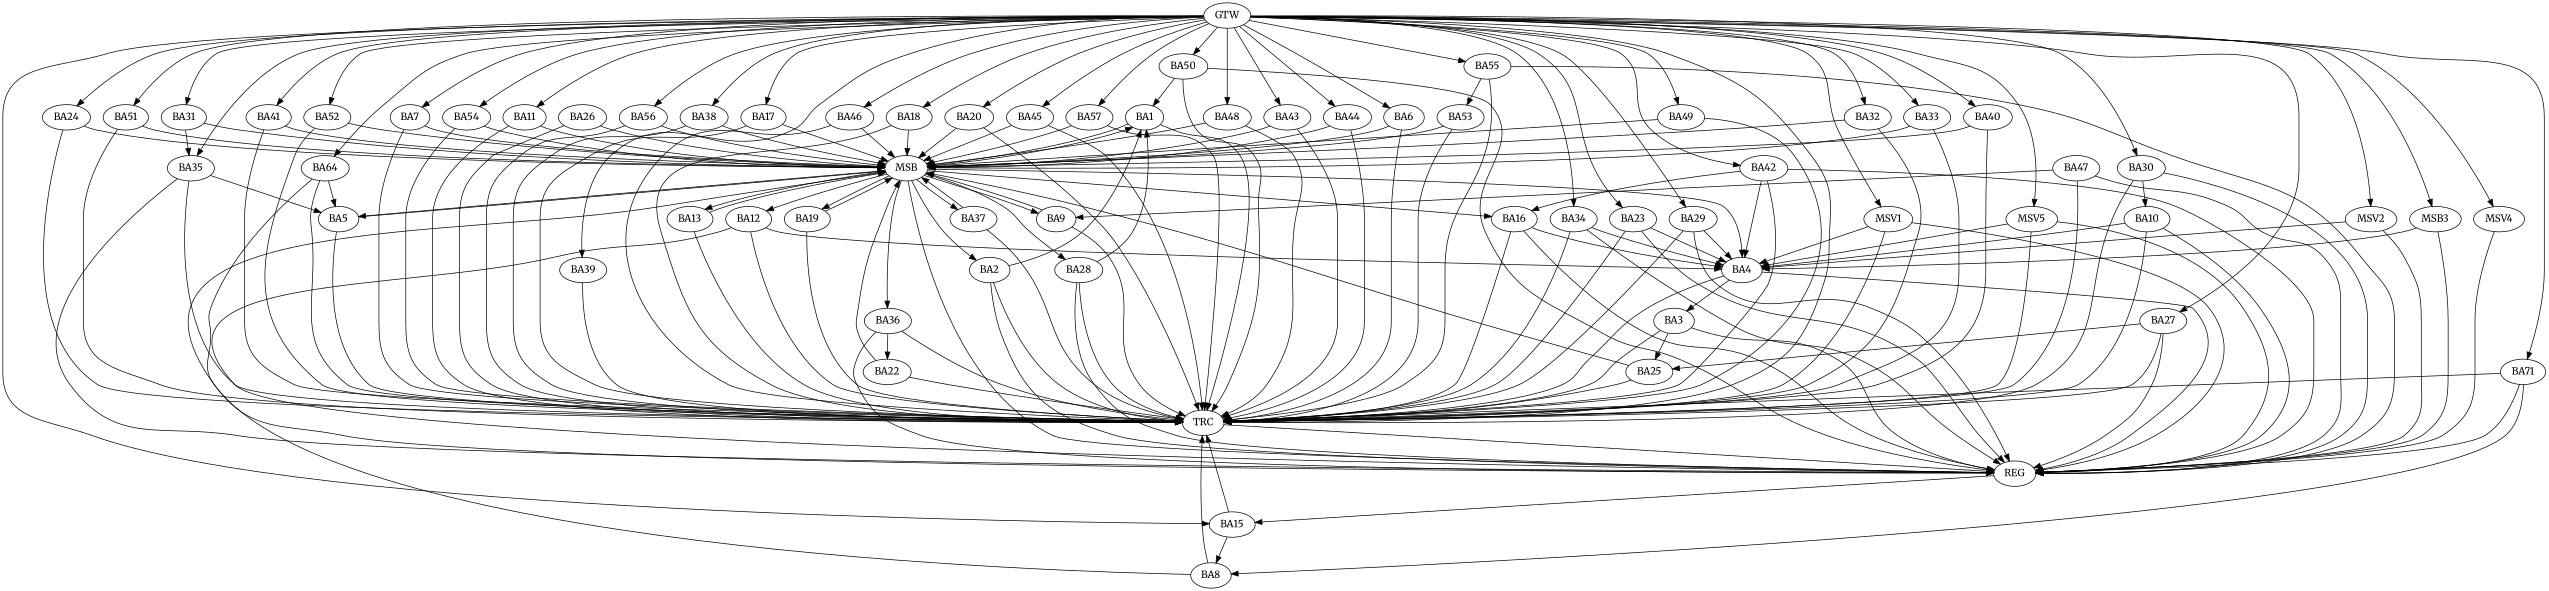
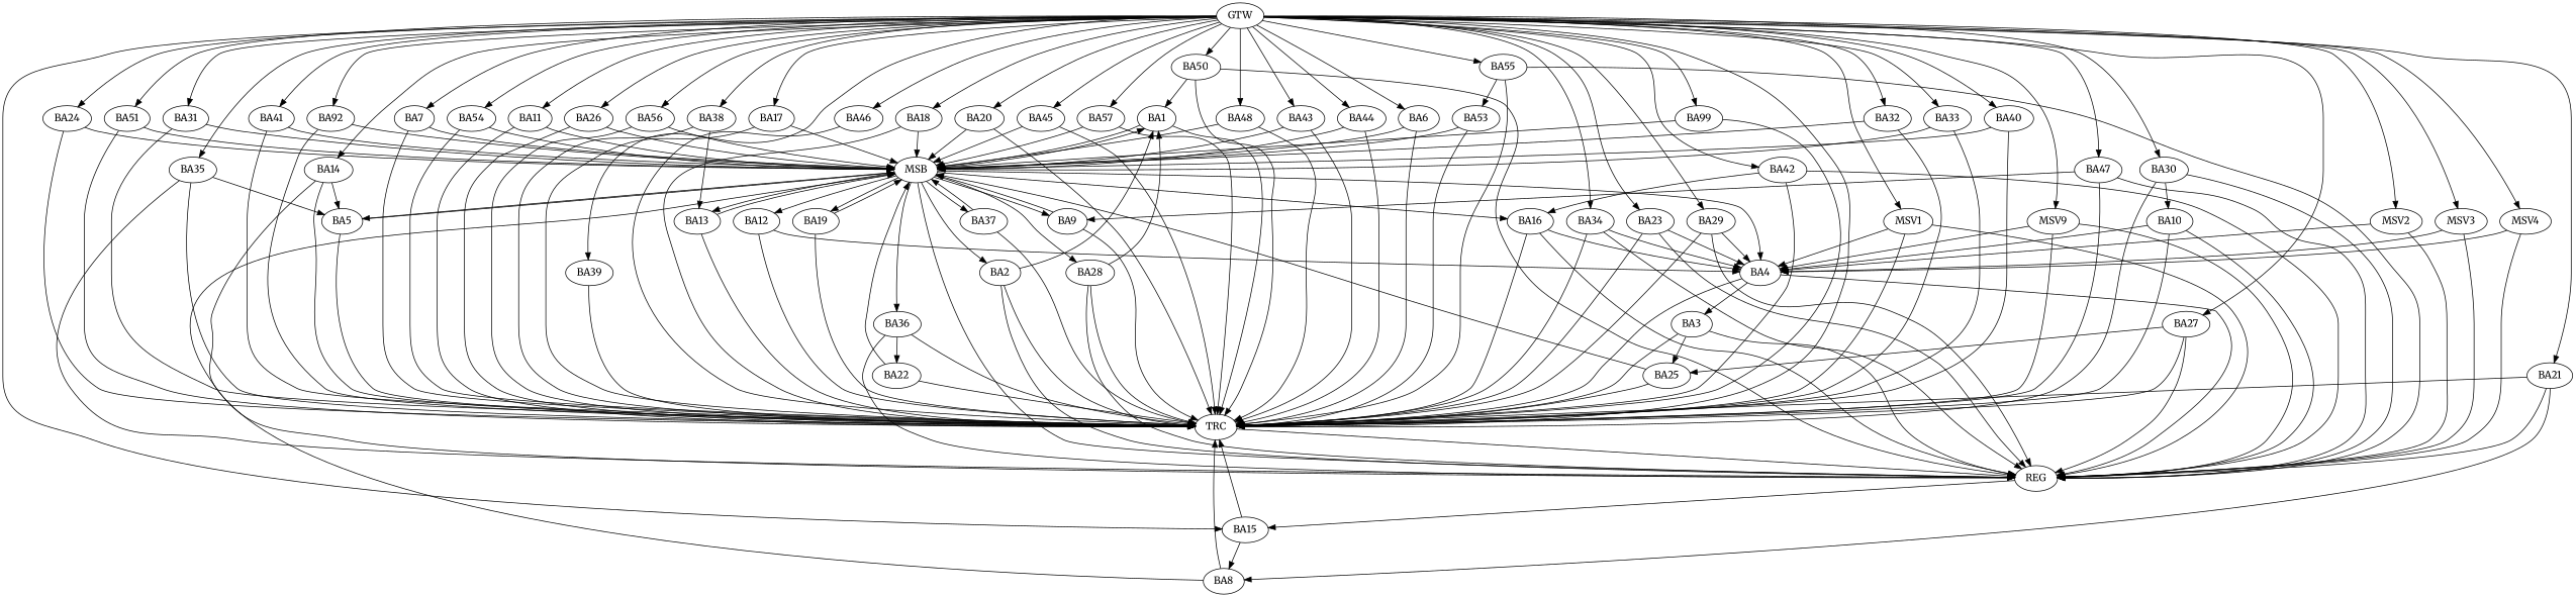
  strict digraph {
    fontname=Merriweather
    node [fontname=Merriweather]
    edge [fontname=Merriweather]
    n1 [label=BA1]
    n2 [label=MSB]
    n3 [label=TRC]
    n4 [label=BA2]
    n5 [label=REG]
    n6 [label=BA4]
    n7 [label=BA5]
    n8 [label=BA9]
    n9 [label=BA12]
    n10 [label=BA13]
    n11 [label=BA16]
    n12 [label=BA19]
    n13 [label=BA28]
    n14 [label=BA36]
    n15 [label=BA37]
    n16 [label=BA15]
    n17 [label=BA3]
    n18 [label=BA25]
    n19 [label=BA6]
    n20 [label=BA7]
    n21 [label=BA8]
    n22 [label=BA10]
    n23 [label=BA11]
-   n24 [label=BA64]
+   n24 [label=BA14]
    n25 [label=BA17]
    n26 [label=BA18]
    n27 [label=BA20]
-   n28 [label=BA71]
+   n28 [label=BA21]
    n29 [label=BA22]
    n30 [label=BA23]
    n31 [label=BA24]
    n32 [label=BA26]
    n33 [label=BA27]
    n34 [label=BA29]
    n35 [label=BA30]
    n36 [label=BA31]
    n37 [label=BA32]
    n38 [label=BA33]
    n39 [label=BA34]
    n40 [label=BA35]
    n41 [label=BA38]
    n42 [label=BA39]
    n43 [label=BA40]
    n44 [label=BA41]
    n45 [label=BA42]
    n46 [label=BA43]
    n47 [label=BA44]
    n48 [label=BA45]
    n49 [label=BA46]
    n50 [label=BA47]
    n51 [label=BA48]
-   n52 [label=BA49]
+   n52 [label=BA99]
    n53 [label=BA50]
    n54 [label=BA51]
-   n55 [label=BA52]
+   n55 [label=BA92]
    n56 [label=BA53]
    n57 [label=BA54]
    n58 [label=BA55]
    n59 [label=BA56]
    n60 [label=BA57]
    n61 [label=GTW]
    n62 [label=MSV1]
    n63 [label=MSV2]
-   n64 [label=MSB3]
+   n64 [label=MSV3]
    n65 [label=MSV4]
-   n66 [label=MSV5]
+   n66 [label=MSV9]
    n1 -> n2
    n1 -> n3
    n2 -> n1
    n2 -> n4
    n2 -> n5
    n2 -> n6
    n2 -> n7
    n2 -> n8
    n2 -> n9
    n2 -> n10
    n2 -> n11
    n2 -> n12
    n2 -> n13
    n2 -> n14
    n2 -> n15
    n3 -> n5
    n4 -> n1
    n4 -> n3
    n4 -> n5
    n5 -> n16
    n6 -> n3
    n6 -> n5
    n6 -> n17
    n7 -> n2
    n7 -> n3
    n8 -> n2
    n8 -> n3
    n9 -> n3
-   n9 -> n5
    n9 -> n6
    n10 -> n2
    n10 -> n3
    n11 -> n3
    n11 -> n5
    n11 -> n6
    n12 -> n2
    n12 -> n3
    n13 -> n1
    n13 -> n3
    n13 -> n5
    n14 -> n3
    n14 -> n5
    n14 -> n29
    n15 -> n2
    n15 -> n3
    n16 -> n3
    n16 -> n21
    n17 -> n3
    n17 -> n5
    n17 -> n18
    n18 -> n2
    n18 -> n3
    n19 -> n2
    n19 -> n3
    n20 -> n2
    n20 -> n3
    n21 -> n2
    n21 -> n3
    n22 -> n3
    n22 -> n5
    n22 -> n6
    n23 -> n2
    n23 -> n3
    n24 -> n3
    n24 -> n5
    n24 -> n7
    n25 -> n2
    n25 -> n3
    n26 -> n2
    n26 -> n3
    n27 -> n2
    n27 -> n3
    n28 -> n3
    n28 -> n5
    n28 -> n21
    n29 -> n2
    n29 -> n3
    n30 -> n3
    n30 -> n5
    n30 -> n6
    n31 -> n2
    n31 -> n3
    n32 -> n2
    n32 -> n3
    n33 -> n3
    n33 -> n5
    n33 -> n18
    n34 -> n3
    n34 -> n5
    n34 -> n6
    n35 -> n3
    n35 -> n5
    n35 -> n22
    n36 -> n2
-   n36 -> n40
+   n36 -> n3
    n37 -> n2
    n37 -> n3
    n38 -> n2
    n38 -> n3
    n39 -> n3
    n39 -> n5
    n39 -> n6
    n40 -> n3
    n40 -> n5
    n40 -> n7
-   n41 -> n2
+   n41 -> n10
    n41 -> n3
    n42 -> n3
    n43 -> n2
    n43 -> n3
    n44 -> n2
    n44 -> n3
    n45 -> n3
    n45 -> n5
    n45 -> n11
    n46 -> n2
    n46 -> n3
    n47 -> n2
    n47 -> n3
    n48 -> n2
    n48 -> n3
-   n49 -> n2
    n49 -> n3
    n50 -> n3
    n50 -> n5
    n50 -> n8
    n51 -> n2
    n51 -> n3
    n52 -> n2
    n52 -> n3
    n53 -> n1
    n53 -> n3
    n53 -> n5
    n54 -> n2
    n54 -> n3
    n55 -> n2
    n55 -> n3
    n56 -> n2
    n56 -> n3
    n57 -> n2
    n57 -> n3
    n58 -> n3
    n58 -> n5
    n58 -> n56
    n59 -> n2
    n59 -> n3
    n60 -> n2
    n60 -> n3
    n61 -> n3
    n61 -> n16
    n61 -> n19
    n61 -> n20
    n61 -> n23
    n61 -> n24
    n61 -> n25
    n61 -> n26
    n61 -> n27
    n61 -> n28
    n61 -> n30
    n61 -> n31
+   n61 -> n32
    n61 -> n33
    n61 -> n34
    n61 -> n35
    n61 -> n36
    n61 -> n37
    n61 -> n38
    n61 -> n39
    n61 -> n40
    n61 -> n41
    n61 -> n42
    n61 -> n43
    n61 -> n44
    n61 -> n45
    n61 -> n46
    n61 -> n47
    n61 -> n48
    n61 -> n49
+   n61 -> n50
    n61 -> n51
    n61 -> n52
    n61 -> n53
    n61 -> n54
    n61 -> n55
    n61 -> n57
    n61 -> n58
    n61 -> n59
    n61 -> n60
    n61 -> n62
    n61 -> n63
    n61 -> n64
    n61 -> n65
    n61 -> n66
    n62 -> n3
    n62 -> n5
    n62 -> n6
    n63 -> n5
    n63 -> n6
    n64 -> n5
    n64 -> n6
    n65 -> n5
-   n45 -> n6
+   n65 -> n6
    n66 -> n3
    n66 -> n5
    n66 -> n6
  }
